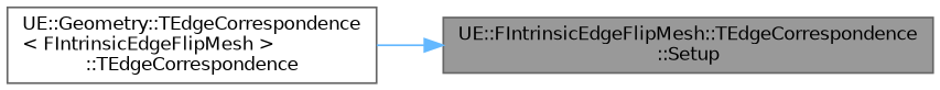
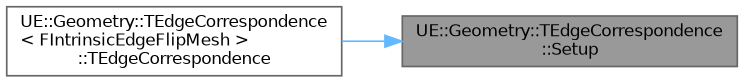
  digraph {
    rankdir=RL
    node [fontname=Helvetica fontsize=10 shape=box style=filled]
-   n1 [color=gray40 fillcolor=grey60 fontcolor=black height=0.2 label="UE::FIntrinsicEdgeFlipMesh::TEdgeCorrespondence\l::Setup" width=0.4]
+   n1 [color=gray40 fillcolor=grey60 fontcolor=black height=0.2 label="UE::Geometry::TEdgeCorrespondence\l::Setup" width=0.4]
    n2 [color=grey40 fillcolor=white height=0.2 label="UE::Geometry::TEdgeCorrespondence\l\< FIntrinsicEdgeFlipMesh \>\l::TEdgeCorrespondence" width=0.4]
    n1 -> n2 [color=steelblue1 dir=back fontname=Helvetica fontsize=10 labelfontname=Helvetica labelfontsize=10 style=solid]
  }
